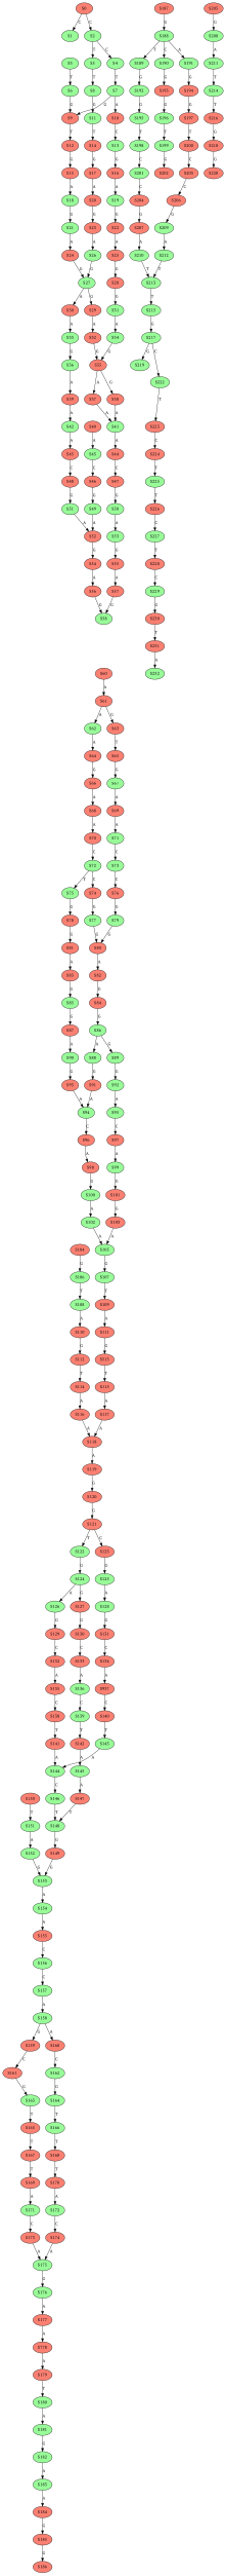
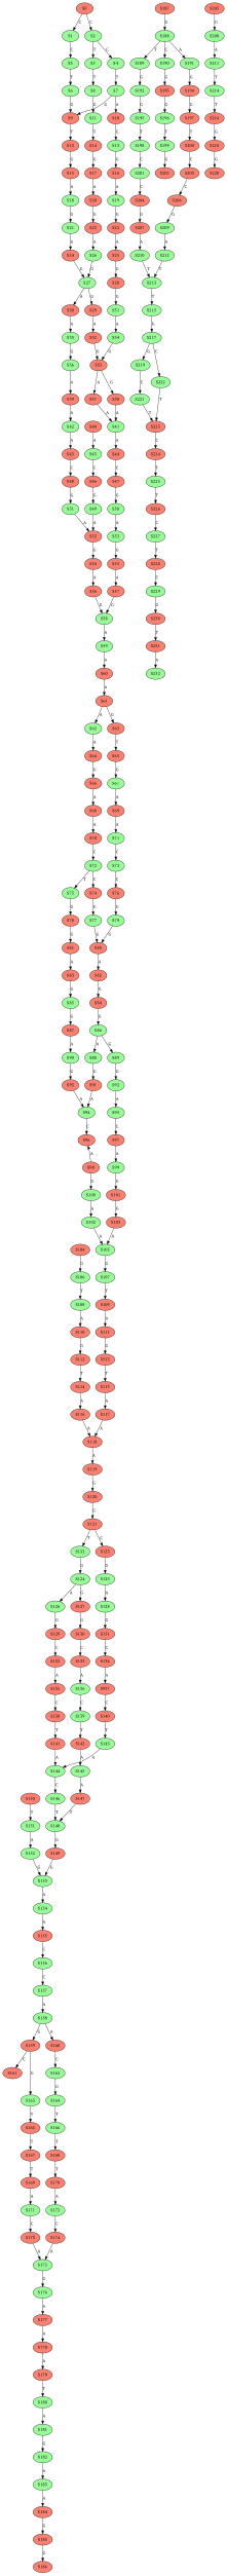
  strict digraph {
    fontname="PT Serif"
    node [fillcolor=salmon fontname="PT Serif" style=filled]
    edge [fontname="PT Serif"]
    S1 [fillcolor=palegreen]
    S0
    S2 [fillcolor=palegreen]
    S3 [fillcolor=palegreen]
    S4 [fillcolor=palegreen]
    S5 [fillcolor=palegreen]
    S6 [fillcolor=palegreen]
    S7 [fillcolor=palegreen]
    S8 [fillcolor=palegreen]
    S9
    S10
    S11 [fillcolor=palegreen]
    S12
    S13 [fillcolor=palegreen]
    S14
    S15
    S16
    S17
    S18 [fillcolor=palegreen]
    S19 [fillcolor=palegreen]
    S20
    S21 [fillcolor=palegreen]
    S22
    S23
    S24
    S25
    S26 [fillcolor=palegreen]
    S27 [fillcolor=palegreen]
    S28
    S29
    S30
    S31 [fillcolor=palegreen]
    S32
    S33 [fillcolor=palegreen]
    S34 [fillcolor=palegreen]
    S35
    S36 [fillcolor=palegreen]
    S37
    S38
    S39
    S41 [fillcolor=palegreen]
    S42 [fillcolor=palegreen]
    S43 [fillcolor=palegreen]
    S40
    S44
    S45
    S46
    S47
    S48
    S49 [fillcolor=palegreen]
    S50 [fillcolor=palegreen]
    S51 [fillcolor=palegreen]
    S52
    S53 [fillcolor=palegreen]
    S54
    S55
    S56
    S57
    S58 [fillcolor=palegreen]
+   S59 [fillcolor=palegreen]
    S60
    S61
    S62 [fillcolor=palegreen]
    S63
    S64
    S65
    S66
    S67 [fillcolor=palegreen]
    S68
    S69
    S70
    S71 [fillcolor=palegreen]
    S72 [fillcolor=palegreen]
    S73 [fillcolor=palegreen]
    S74
    S75 [fillcolor=palegreen]
    S76
    S77 [fillcolor=palegreen]
    S78
    S79 [fillcolor=palegreen]
    S80
    S81
    S82
    S83
    S84
    S85 [fillcolor=palegreen]
    S86 [fillcolor=palegreen]
    S87
    S88 [fillcolor=palegreen]
    S89 [fillcolor=palegreen]
    S90 [fillcolor=palegreen]
    S91
    S92 [fillcolor=palegreen]
    S93
    S94 [fillcolor=palegreen]
    S95 [fillcolor=palegreen]
    S96
    S97
    S98
    S99 [fillcolor=palegreen]
    S100 [fillcolor=palegreen]
    S101
    S102 [fillcolor=palegreen]
    S103
    S105 [fillcolor=palegreen]
    S106 [fillcolor=palegreen]
    S104
    S107 [fillcolor=palegreen]
    S108 [fillcolor=palegreen]
    S109
    S110
    S111
    S112
    n114 [label=S513]
    S114
    S115
    S116
    S117
    S118
    S119
    S120
    S121
    S122 [fillcolor=palegreen]
    S123
    S124 [fillcolor=palegreen]
    S125 [fillcolor=palegreen]
    S126 [fillcolor=palegreen]
    S127
    S128 [fillcolor=palegreen]
    S129
    S130
    S131
    S132
    S133
    S134
    S135
    S136 [fillcolor=palegreen]
    n138 [label=S937]
    S138
    S139 [fillcolor=palegreen]
    S140
    S141
    S142
    S143 [fillcolor=palegreen]
    S144 [fillcolor=palegreen]
    S145 [fillcolor=palegreen]
    S146 [fillcolor=palegreen]
    S147
    S148 [fillcolor=palegreen]
    S149
    S153 [fillcolor=palegreen]
    S151 [fillcolor=palegreen]
    S150
    S152 [fillcolor=palegreen]
    S154 [fillcolor=palegreen]
    S155
    S156 [fillcolor=palegreen]
    S157 [fillcolor=palegreen]
    S158 [fillcolor=palegreen]
    S159
    S160
    S161
    S162 [fillcolor=palegreen]
    S163 [fillcolor=palegreen]
    S164 [fillcolor=palegreen]
    S165
    S166 [fillcolor=palegreen]
    S167
    S168
    S169
    S170
    S171 [fillcolor=palegreen]
    S172 [fillcolor=palegreen]
    S173
    S174
    S175 [fillcolor=palegreen]
    S176 [fillcolor=palegreen]
    S177
    n179 [label=S778]
    S179
    S180 [fillcolor=palegreen]
    S181 [fillcolor=palegreen]
    S182 [fillcolor=palegreen]
    S183 [fillcolor=palegreen]
    S184
    S185
    S186
    S188 [fillcolor=palegreen]
    S187
    S189 [fillcolor=palegreen]
    S190 [fillcolor=palegreen]
    S191 [fillcolor=palegreen]
    S192 [fillcolor=palegreen]
    S193
    S194
    S195 [fillcolor=palegreen]
    S196 [fillcolor=palegreen]
    S197
    S198 [fillcolor=palegreen]
    S199 [fillcolor=palegreen]
    S200
    S201 [fillcolor=palegreen]
    S202
    S203
    S204
    S206
    S207
    S208 [fillcolor=palegreen]
    S205
    S209 [fillcolor=palegreen]
    S210 [fillcolor=palegreen]
    S211 [fillcolor=palegreen]
    S212 [fillcolor=palegreen]
    S213 [fillcolor=palegreen]
    S214 [fillcolor=palegreen]
    S215 [fillcolor=palegreen]
    S216
    S217 [fillcolor=palegreen]
    S218
    S219 [fillcolor=palegreen]
    S222 [fillcolor=palegreen]
    S220
+   S221 [fillcolor=palegreen]
    S223
    S224
    S225 [fillcolor=palegreen]
    S226
    S227 [fillcolor=palegreen]
    S228
    S229 [fillcolor=palegreen]
    S230
    S231
    S232 [fillcolor=palegreen]
+   S1 -> S3 [label=C]
    S0 -> S1 [label=C]
    S0 -> S2 [label=C]
    S2 -> S4 [label=C]
    S2 -> S5 [label=T]
    S3 -> S6 [label=T]
    S4 -> S7 [label=T]
    S5 -> S8 [label=T]
    S6 -> S9 [label=G]
    S7 -> S9 [label=G]
    S7 -> S10 [label=A]
    S8 -> S11 [label=G]
    S9 -> S12 [label=T]
    S10 -> S13 [label=C]
    S11 -> S14 [label=T]
    S12 -> S15 [label=G]
    S13 -> S16 [label=G]
    S14 -> S17 [label=G]
    S15 -> S18 [label=A]
    S16 -> S19 [label=A]
    S17 -> S20 [label=A]
    S18 -> S21 [label=G]
    S19 -> S22 [label=G]
    S20 -> S23 [label=G]
    S21 -> S24 [label=A]
    S22 -> S25 [label=A]
    S23 -> S26 [label=A]
    S24 -> S27 [label=G]
    S25 -> S28 [label=G]
    S26 -> S27 [label=G]
    S27 -> S29 [label=G]
    S27 -> S30 [label=A]
    S28 -> S31 [label=G]
    S29 -> S32 [label=A]
    S30 -> S33 [label=A]
    S31 -> S34 [label=A]
    S32 -> S35 [label=G]
    S33 -> S36 [label=G]
    S34 -> S35 [label=G]
    S35 -> S37 [label=A]
    S35 -> S38 [label=G]
    S36 -> S39 [label=A]
    S37 -> S41 [label=A]
    S38 -> S41 [label=A]
    S39 -> S42 [label=A]
    S41 -> S44 [label=A]
    S42 -> S45 [label=A]
    S43 -> S46 [label=C]
    S40 -> S43 [label=A]
    S44 -> S47 [label=C]
    S45 -> S48 [label=C]
    S46 -> S49 [label=G]
    S47 -> S50 [label=G]
    S48 -> S51 [label=G]
    S49 -> S52 [label=A]
    S50 -> S53 [label=A]
    S51 -> S52 [label=A]
    S52 -> S54 [label=G]
    S53 -> S55 [label=G]
    S54 -> S56 [label=A]
    S55 -> S57 [label=A]
    S56 -> S58 [label=G]
    S57 -> S58 [label=G]
+   S58 -> S59 [label=A]
+   S59 -> S60 [label=A]
    S60 -> S61 [label=A]
    S61 -> S62 [label=A]
    S61 -> S63 [label=G]
    S62 -> S64 [label=A]
    S63 -> S65 [label=T]
    S64 -> S66 [label=G]
    S65 -> S67 [label=G]
    S66 -> S68 [label=A]
    S67 -> S69 [label=A]
    S68 -> S70 [label=A]
    S69 -> S71 [label=A]
    S70 -> S72 [label=C]
    S71 -> S73 [label=C]
    S72 -> S74 [label=C]
    S72 -> S75 [label=T]
    S73 -> S76 [label=C]
    S74 -> S77 [label=G]
    S75 -> S78 [label=G]
    S76 -> S79 [label=G]
    S77 -> S80 [label=G]
    S78 -> S81 [label=G]
    S79 -> S80 [label=G]
    S80 -> S82 [label=A]
    S81 -> S83 [label=A]
    S82 -> S84 [label=G]
    S83 -> S85 [label=G]
    S84 -> S86 [label=G]
    S85 -> S87 [label=G]
    S86 -> S88 [label=A]
    S86 -> S89 [label=G]
    S87 -> S90 [label=A]
    S88 -> S91 [label=G]
    S89 -> S92 [label=G]
    S90 -> S93 [label=G]
    S91 -> S94 [label=A]
    S92 -> S95 [label=A]
    S93 -> S94 [label=A]
    S94 -> S96 [label=C]
    S95 -> S97 [label=C]
-   S96 -> S98 [label=A]
+   S98 -> S96 [label=A]
    S97 -> S99 [label=A]
    S98 -> S100 [label=G]
    S99 -> S101 [label=G]
    S100 -> S102 [label=A]
    S101 -> S103 [label=G]
    S102 -> S105 [label=A]
    S103 -> S105 [label=A]
    S105 -> S107 [label=G]
    S106 -> S108 [label=T]
    S104 -> S106 [label=G]
    S107 -> S109 [label=T]
    S108 -> S110 [label=A]
    S109 -> S111 [label=A]
    S110 -> S112 [label=G]
    S111 -> n114 [label=G]
    S112 -> S114 [label=T]
    n114 -> S115 [label=T]
    S114 -> S116 [label=A]
    S115 -> S117 [label=A]
    S116 -> S118 [label=A]
    S117 -> S118 [label=A]
    S118 -> S119 [label=A]
    S119 -> S120 [label=G]
    S120 -> S121 [label=G]
    S121 -> S122 [label=T]
    S121 -> S123 [label=C]
    S122 -> S124 [label=G]
    S123 -> S125 [label=G]
    S124 -> S126 [label=A]
    S124 -> S127 [label=G]
    S125 -> S128 [label=A]
    S126 -> S129 [label=G]
    S127 -> S130 [label=G]
    S128 -> S131 [label=G]
    S129 -> S132 [label=C]
    S130 -> S133 [label=C]
    S131 -> S134 [label=C]
    S132 -> S135 [label=A]
    S133 -> S136 [label=A]
    S134 -> n138 [label=A]
    S135 -> S138 [label=C]
    S136 -> S139 [label=C]
    n138 -> S140 [label=C]
    S138 -> S141 [label=T]
    S139 -> S142 [label=T]
    S140 -> S143 [label=T]
    S141 -> S144 [label=A]
    S142 -> S145 [label=A]
    S143 -> S144 [label=A]
    S144 -> S146 [label=C]
    S145 -> S147 [label=A]
    S146 -> S148 [label=T]
    S147 -> S148 [label=T]
    S148 -> S149 [label=G]
    S149 -> S153 [label=G]
    S153 -> S154 [label=A]
    S151 -> S152 [label=A]
    S150 -> S151 [label=T]
    S152 -> S153 [label=G]
    S154 -> S155 [label=A]
    S155 -> S156 [label=C]
    S156 -> S157 [label=C]
    S157 -> S158 [label=A]
    S158 -> S159 [label=G]
    S158 -> S160 [label=A]
    S159 -> S161 [label=C]
    S160 -> S162 [label=C]
-   S161 -> S163 [label=G]
+   S159 -> S163 [label=G]
    S162 -> S164 [label=G]
    S163 -> S165 [label=T]
    S164 -> S166 [label=T]
    S165 -> S167 [label=T]
    S166 -> S168 [label=T]
    S167 -> S169 [label=T]
    S168 -> S170 [label=T]
    S169 -> S171 [label=A]
    S170 -> S172 [label=A]
    S171 -> S173 [label=C]
    S172 -> S174 [label=C]
    S173 -> S175 [label=A]
    S174 -> S175 [label=A]
    S175 -> S176 [label=G]
    S176 -> S177 [label=A]
    S177 -> n179 [label=A]
    n179 -> S179 [label=A]
    S179 -> S180 [label=T]
    S180 -> S181 [label=A]
    S181 -> S182 [label=G]
    S182 -> S183 [label=A]
    S183 -> S184 [label=A]
    S184 -> S185 [label=G]
    S185 -> S186 [label=G]
    S188 -> S189 [label=T]
    S188 -> S190 [label=C]
    S188 -> S191 [label=A]
    S187 -> S188 [label=G]
    S189 -> S192 [label=G]
    S190 -> S193 [label=G]
    S191 -> S194 [label=G]
    S192 -> S195 [label=G]
    S193 -> S196 [label=G]
    S194 -> S197 [label=G]
    S195 -> S198 [label=T]
    S196 -> S199 [label=T]
    S197 -> S200 [label=T]
    S198 -> S201 [label=C]
    S199 -> S202 [label=G]
    S200 -> S203 [label=C]
    S201 -> S204 [label=C]
    S203 -> S206 [label=C]
    S204 -> S207 [label=G]
    S206 -> S209 [label=G]
    S207 -> S210 [label=A]
    S208 -> S211 [label=A]
    S205 -> S208 [label=G]
    S209 -> S212 [label=A]
    S210 -> S213 [label=T]
    S211 -> S214 [label=T]
    S212 -> S213 [label=T]
    S213 -> S215 [label=T]
    S214 -> S216 [label=T]
    S215 -> S217 [label=G]
    S216 -> S218 [label=G]
    S217 -> S219 [label=G]
    S217 -> S222 [label=C]
    S218 -> S220 [label=G]
+   S219 -> S221 [label=C]
    S222 -> S223 [label=T]
+   S221 -> S223 [label=T]
    S223 -> S224 [label=C]
    S224 -> S225 [label=T]
    S225 -> S226 [label=T]
    S226 -> S227 [label=C]
    S227 -> S228 [label=T]
    S228 -> S229 [label=C]
    S229 -> S230 [label=G]
    S230 -> S231 [label=T]
    S231 -> S232 [label=A]
  }
